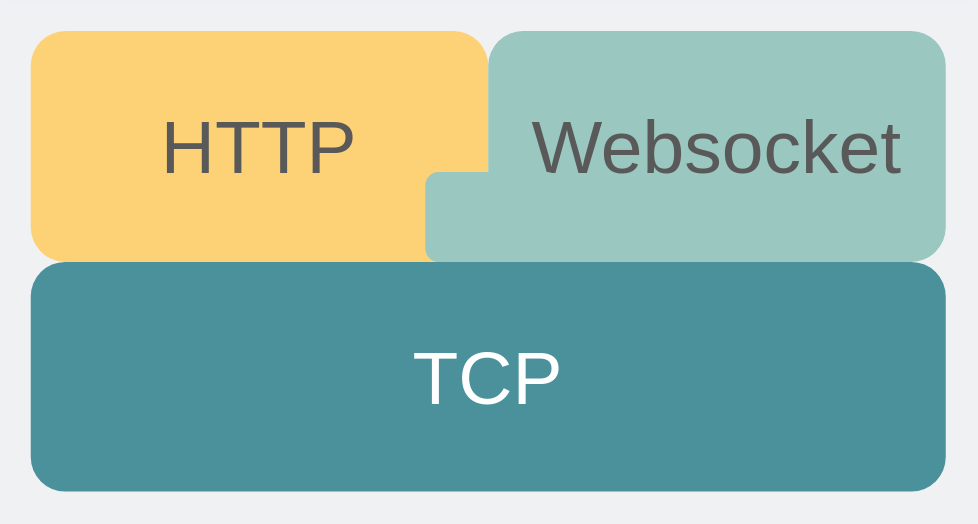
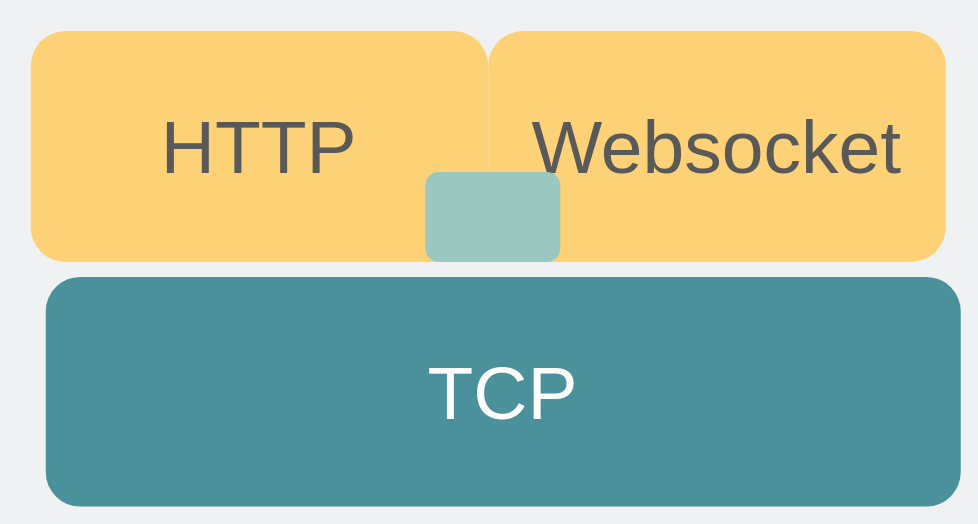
  <mxCell id="0" />
  <mxCell id="1" parent="0" />
- <mxCell id="2" value="&lt;span style=&quot;font-size: 50px&quot;&gt;TCP&lt;/span&gt;" style="rounded=1;whiteSpace=wrap;html=1;strokeWidth=5;fontColor=#FFFFFF;fillColor=#4A919B;strokeColor=none;" parent="1" vertex="1"><mxGeometry x="20" y="174" width="610" height="153" as="geometry" /></mxCell>
+ <mxCell id="2" value="&lt;span style=&quot;font-size: 50px&quot;&gt;TCP&lt;/span&gt;" style="rounded=1;whiteSpace=wrap;html=1;strokeWidth=5;fontColor=#FFFFFF;fillColor=#4A919B;strokeColor=none;" parent="1" vertex="1"><mxGeometry x="30" y="184" width="610" height="153" as="geometry" /></mxCell>
  <mxCell id="3" value="&lt;span style=&quot;font-size: 50px&quot;&gt;&lt;font color=&quot;#595959&quot;&gt;HTTP&lt;/font&gt;&lt;/span&gt;" style="rounded=1;whiteSpace=wrap;html=1;strokeWidth=5;fontColor=#FFFFFF;fillColor=#fdd276;strokeColor=none;" parent="1" vertex="1"><mxGeometry x="20" y="20" width="305" height="154" as="geometry" /></mxCell>
- <mxCell id="4" value="&lt;span style=&quot;font-size: 50px&quot;&gt;&lt;font color=&quot;#595959&quot;&gt;Websocket&lt;/font&gt;&lt;/span&gt;" style="rounded=1;whiteSpace=wrap;html=1;strokeWidth=5;fontColor=#FFFFFF;fillColor=#9ac7bf;strokeColor=none;" parent="1" vertex="1"><mxGeometry x="325" y="20" width="305" height="154" as="geometry" /></mxCell>
+ <mxCell id="4" value="&lt;span style=&quot;font-size: 50px&quot;&gt;&lt;font color=&quot;#595959&quot;&gt;Websocket&lt;/font&gt;&lt;/span&gt;" style="rounded=1;whiteSpace=wrap;html=1;strokeWidth=5;fontColor=#FFFFFF;fillColor=#FDD276;strokeColor=none;" parent="1" vertex="1"><mxGeometry x="325" y="20" width="305" height="154" as="geometry" /></mxCell>
  <mxCell id="5" value="" style="rounded=1;whiteSpace=wrap;html=1;strokeWidth=5;fontColor=#FFFFFF;fillColor=#9AC7BF;strokeColor=none;" parent="1" vertex="1"><mxGeometry x="283" y="114" width="90" height="60" as="geometry" /></mxCell>
